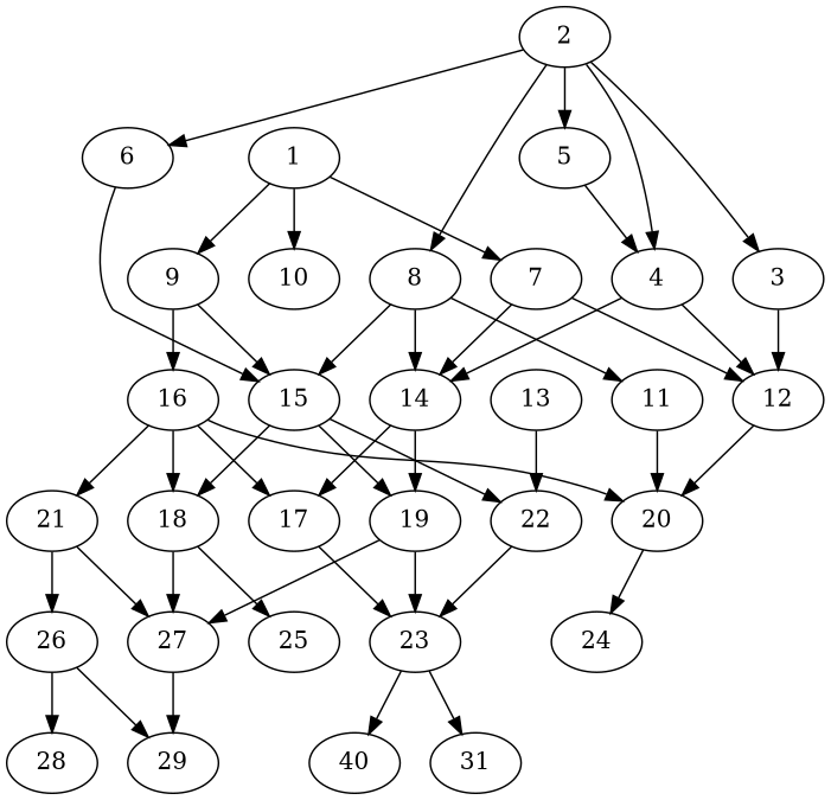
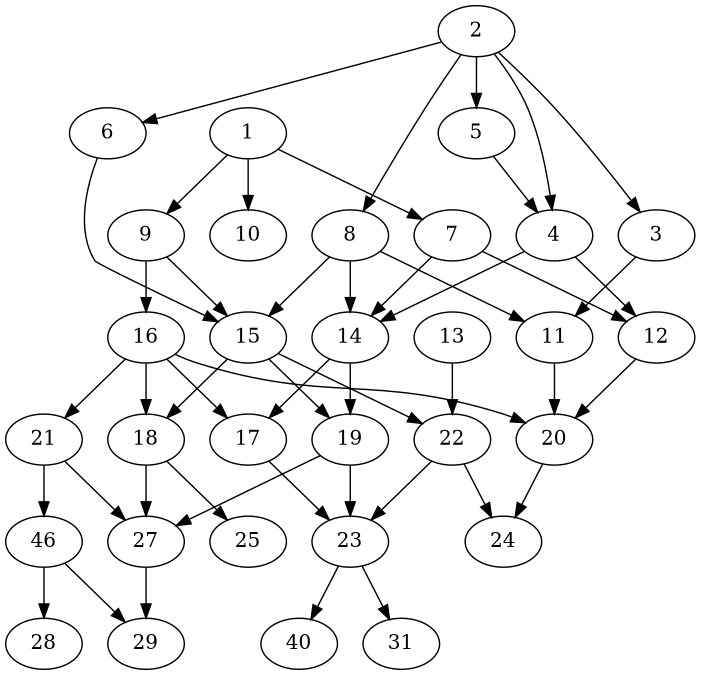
  digraph {
    node [alpha=0.02]
    1 [alpha=0.06 expect_size=2153979500956745728]
    7 [alpha=0.11 expect_size=2742282328496822]
    9 [expect_size=255277739015343936]
    10 [alpha=0.01 expect_size=127333249222443008000]
    14 [alpha=0.15 expect_size=140539669019126398976]
    12 [alpha=0.18 expect_size=142285927329325840]
    15 [alpha=0.06 expect_size=148119705524109312000]
    16 [alpha=0.06 expect_size=103649076896226096]
    11 [alpha=0.12 expect_size=4875096467275135]
    20 [alpha=0.00 expect_size=2355150519714042]
    17 [alpha=0.12 expect_size=12547581359749504]
    19 [alpha=0.12 expect_size=24864615921044632]
    22 [alpha=0.03 expect_size=95865907489044704]
    18 [alpha=0.10 expect_size=265391030033735776]
    21 [alpha=0.07 expect_size=3543768996326938]
    2 [alpha=0.09 expect_size=34592188831889358848]
    3 [expect_size=12598937407207768064]
    4 [alpha=0.14 expect_size=91235523786784636928]
    5 [expect_size=30661290517187264512]
    6 [expect_size=6780330696770215]
    8 [alpha=0.13 expect_size=51308407984987570176]
    13 [alpha=0.05 expect_size=1375333176769860]
    24 [alpha=0.10 expect_size=182395175568438816]
    23 [alpha=0.11 expect_size=249228470381847773184]
    27 [alpha=0.18 expect_size=115794258260203488]
    25 [alpha=0.19 expect_size=25871168289298710528]
-   26 [alpha=0.07 expect_size=3986958199776346112]
+   26 [alpha=0.07 expect_size=3986958199776346112 label=46]
    n28 [alpha=0.16 expect_size=205437507062464512000 label=40]
    31 [expect_size=4337839333939044]
    29 [alpha=0.06 expect_size=5170634817434479]
    28 [alpha=0.12 expect_size=120016865892515]
    1 -> 7
    1 -> 9
    1 -> 10
    7 -> 14
    7 -> 12
    9 -> 15
    9 -> 16
    14 -> 17
    14 -> 19
    12 -> 20
    15 -> 19
    15 -> 22
    15 -> 18
    16 -> 20
    16 -> 17
    16 -> 18
    16 -> 21
    11 -> 20
    20 -> 24
    17 -> 23
    19 -> 23
    19 -> 27
+   22 -> 24
    22 -> 23
    18 -> 27
    18 -> 25
    21 -> 27
    21 -> 26
    2 -> 3
    2 -> 4
    2 -> 5
    2 -> 6
    2 -> 8
-   3 -> 12
+   3 -> 11
    4 -> 14
    4 -> 12
    5 -> 4
    6 -> 15
    8 -> 14
    8 -> 15
    8 -> 11
    13 -> 22
    23 -> n28
    23 -> 31
    27 -> 29
    26 -> 29
    26 -> 28
  }
